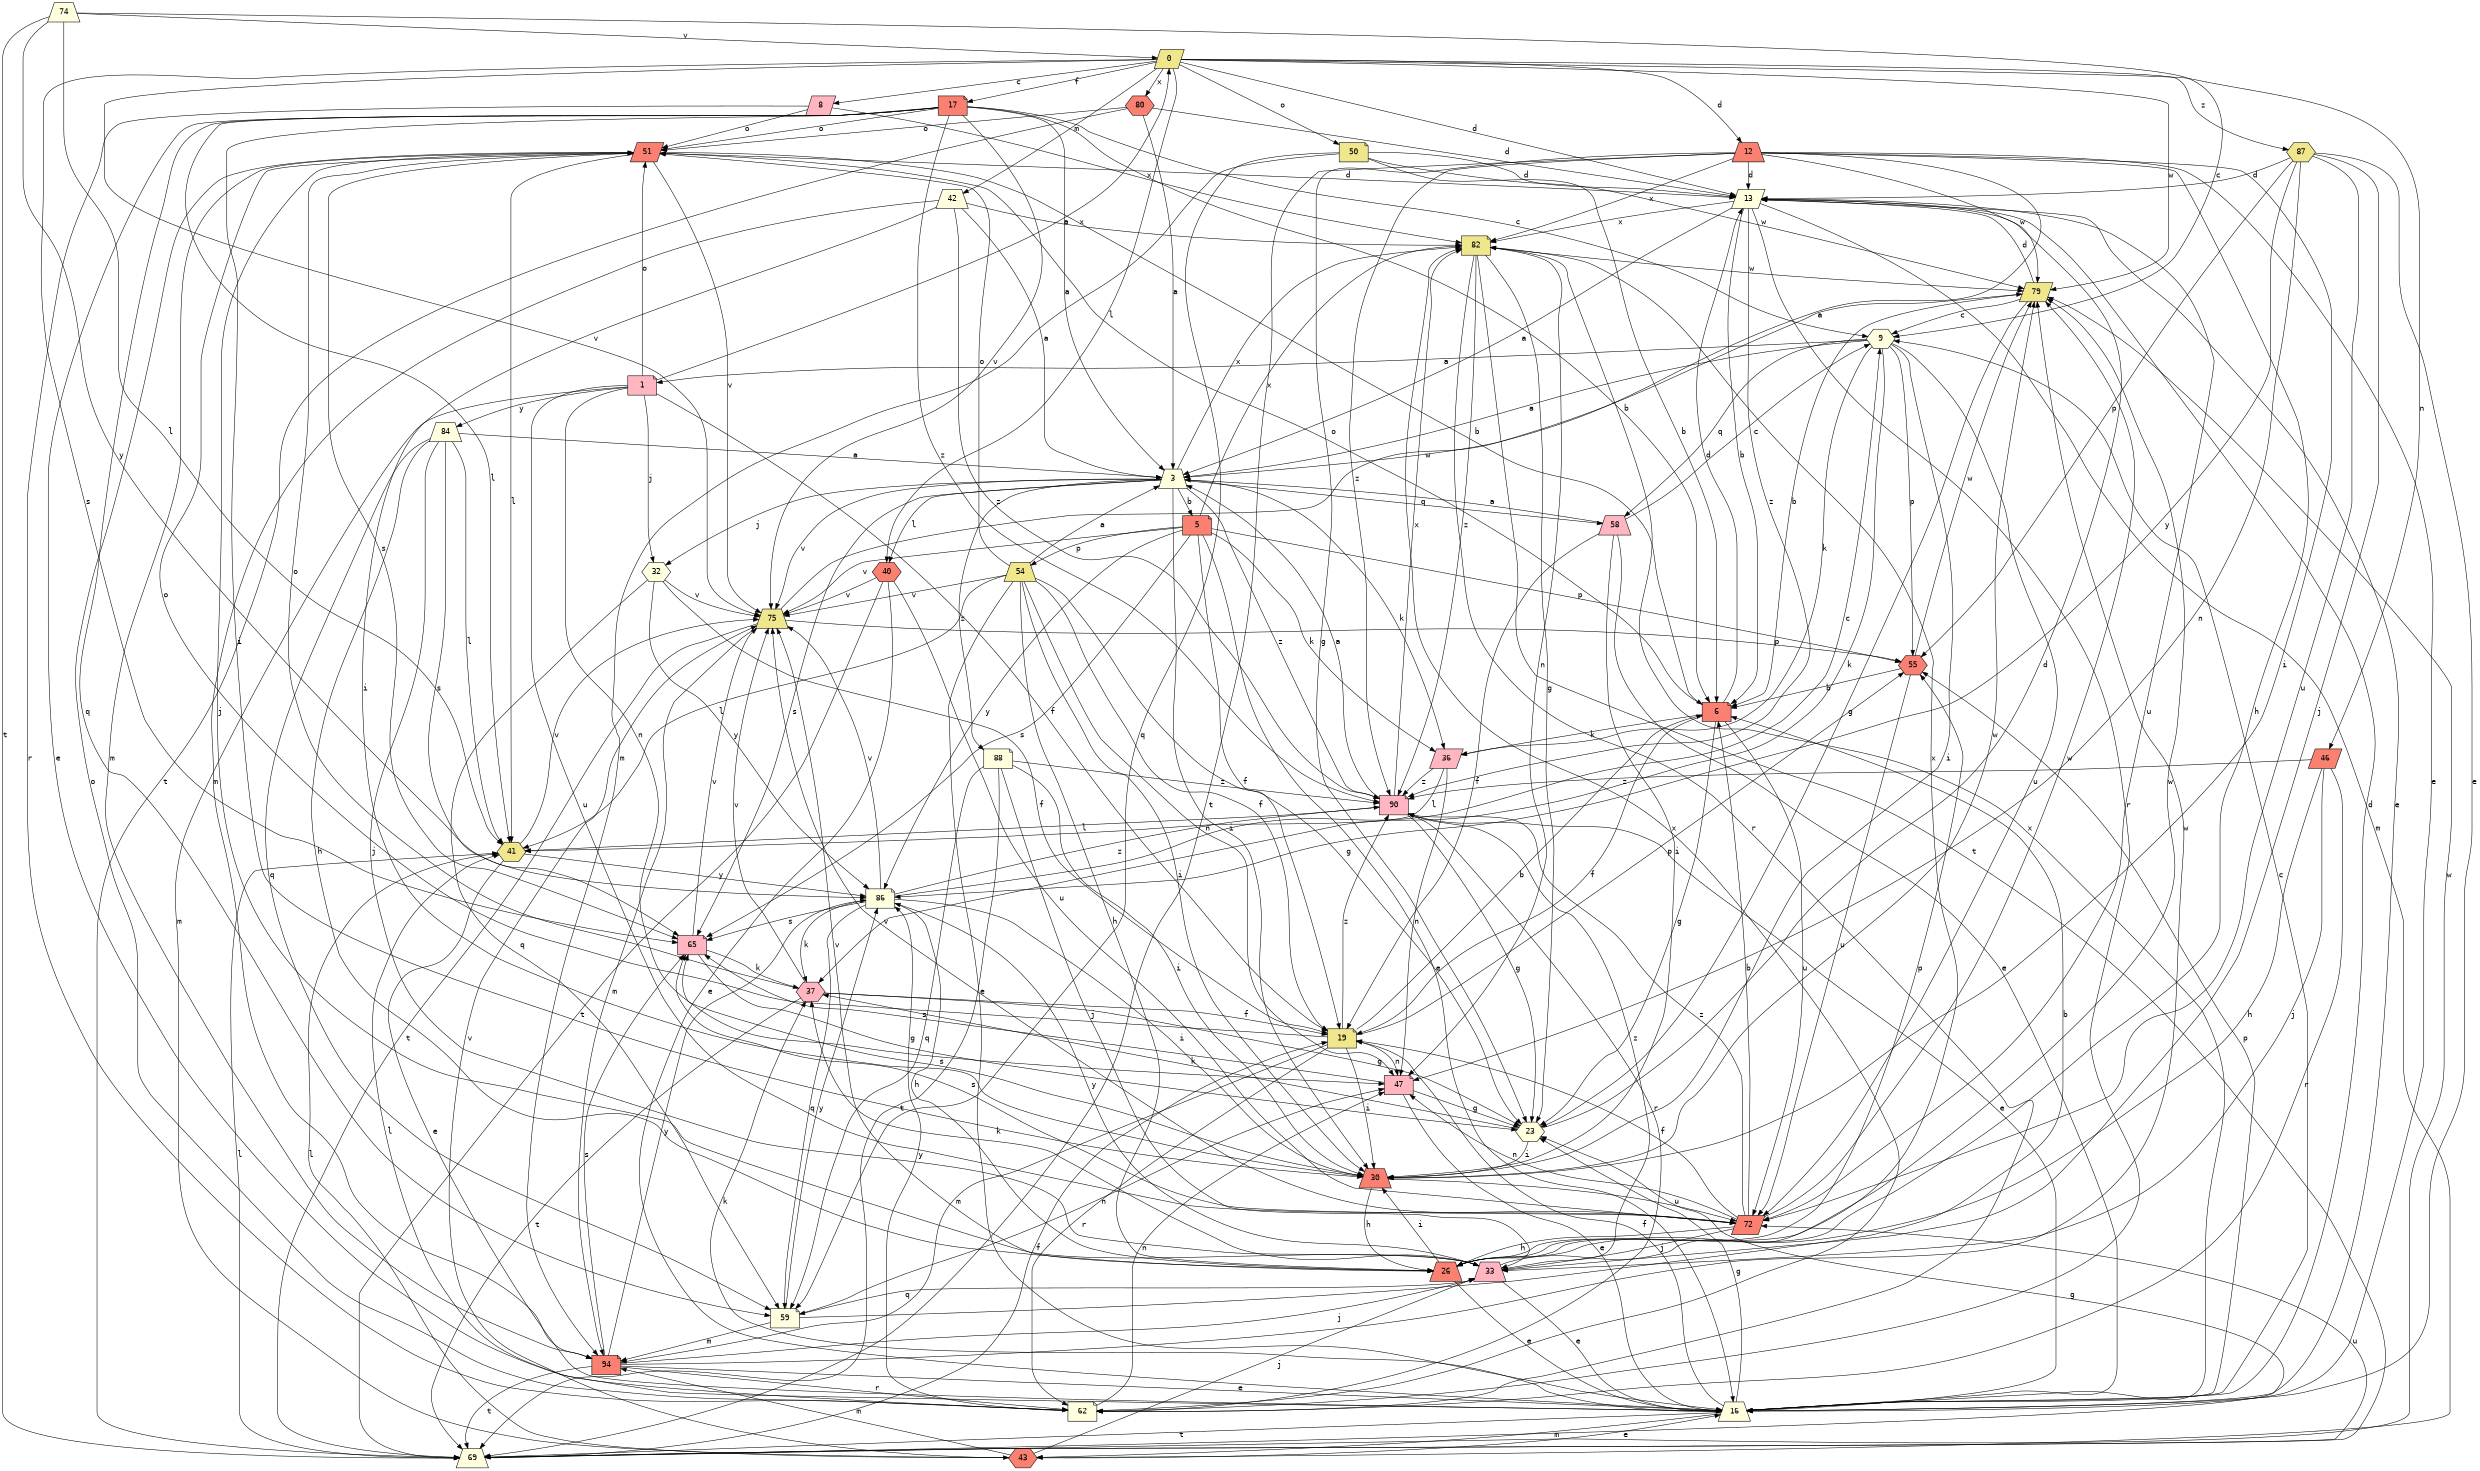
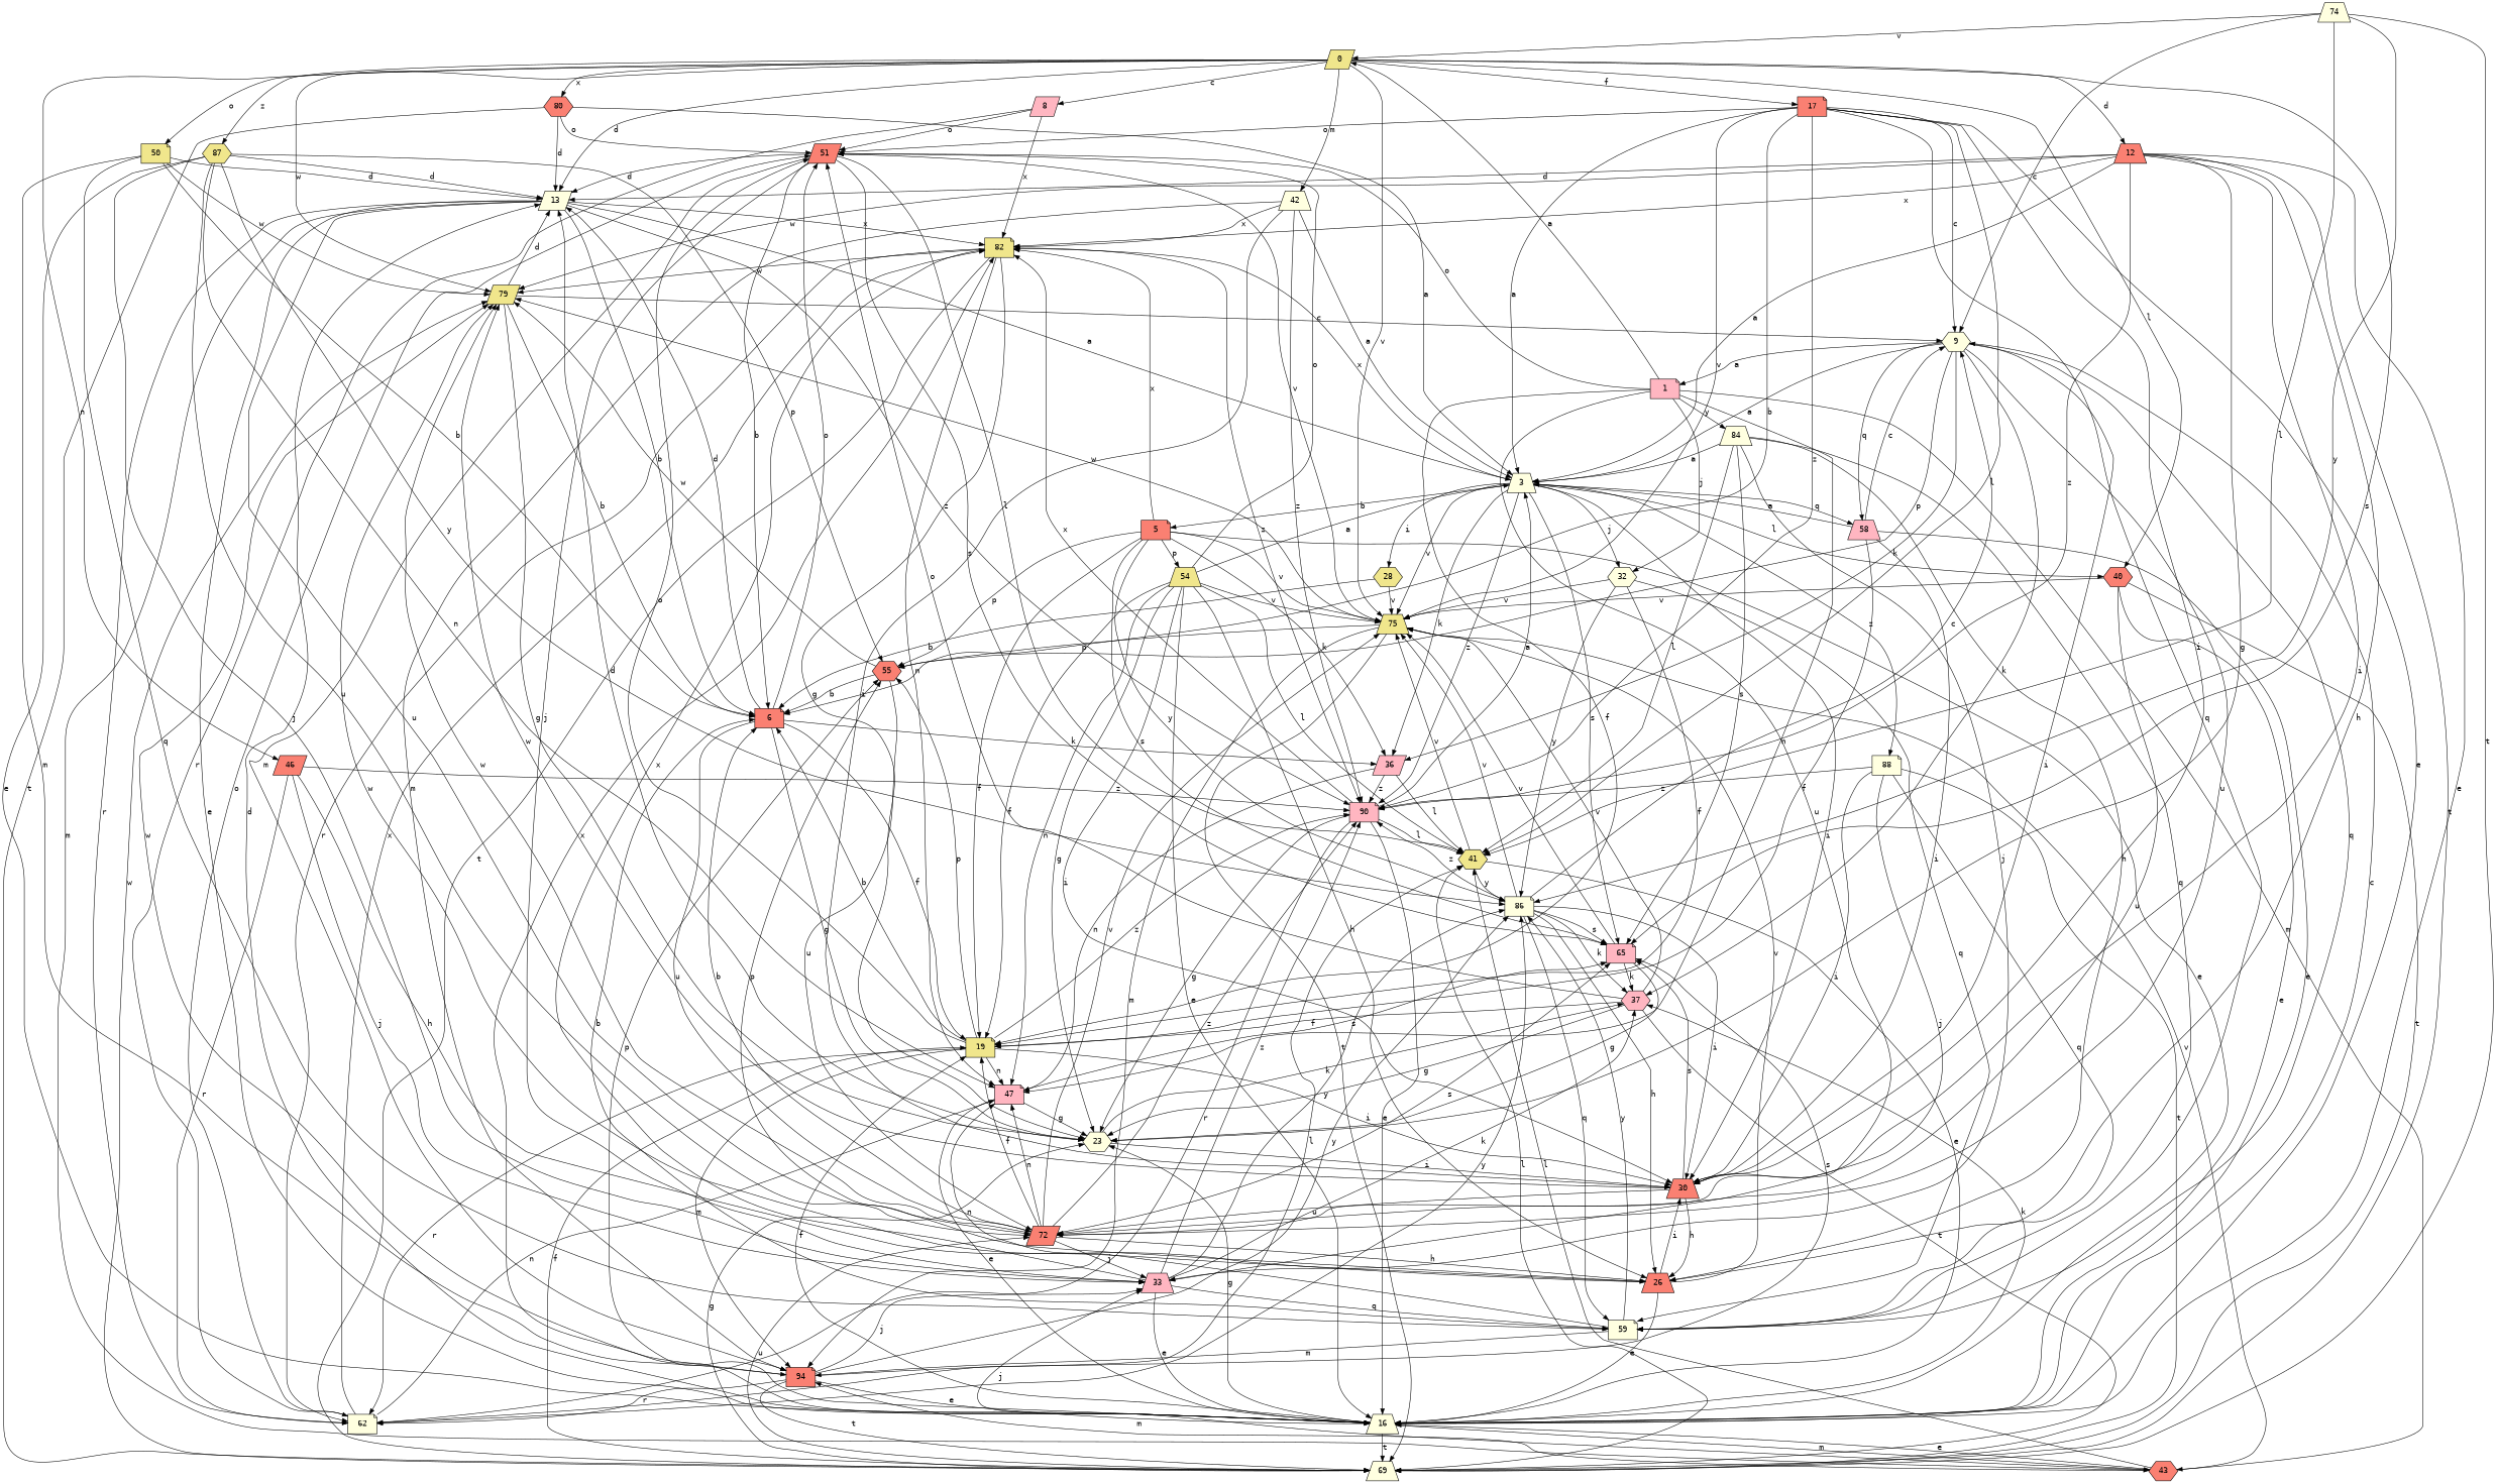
  strict digraph {
    fontname="DejaVu Sans Mono"
    node [fillcolor=salmon fontname="DejaVu Sans Mono" shape=note style=filled]
    edge [fontname="DejaVu Sans Mono"]
    0 [fillcolor=khaki shape=parallelogram]
    8 [fillcolor=lightpink shape=parallelogram]
    12 [shape=trapezium]
    13 [fillcolor=lightyellow shape=parallelogram]
    17
    40 [shape=hexagon]
    42 [fillcolor=lightyellow shape=trapezium]
    46 [shape=parallelogram]
    50 [fillcolor=khaki]
    65 [fillcolor=lightpink]
    75 [fillcolor=khaki shape=trapezium]
    79 [fillcolor=khaki shape=parallelogram]
    80 [shape=hexagon]
    87 [fillcolor=khaki shape=hexagon]
    51 [shape=parallelogram]
    82 [fillcolor=khaki]
    62 [fillcolor=lightyellow]
    3 [fillcolor=lightyellow shape=trapezium]
    30 [shape=trapezium]
    90 [fillcolor=lightpink]
    16 [fillcolor=lightyellow shape=trapezium]
    23 [fillcolor=lightyellow shape=hexagon]
    26 [shape=trapezium]
    69 [fillcolor=lightyellow shape=trapezium]
    43 [shape=hexagon]
    72 [shape=parallelogram]
    6
    9 [fillcolor=lightyellow shape=hexagon]
    59 [fillcolor=lightyellow]
    41 [fillcolor=khaki shape=hexagon]
    n31 [label=94]
    33 [fillcolor=lightpink shape=trapezium]
    37 [fillcolor=lightpink shape=hexagon]
    74 [fillcolor=lightyellow shape=trapezium]
    86 [fillcolor=lightyellow]
    55 [shape=hexagon]
    47 [fillcolor=lightpink]
    1 [fillcolor=lightpink]
    19 [fillcolor=khaki]
    32 [fillcolor=lightyellow shape=hexagon]
    84 [fillcolor=lightyellow shape=trapezium]
    5
+   28 [fillcolor=khaki shape=hexagon]
    36 [fillcolor=lightpink shape=parallelogram]
    58 [fillcolor=lightpink shape=trapezium]
    88 [fillcolor=lightyellow]
    54 [fillcolor=khaki shape=trapezium]
    0 -> 8 [label=c]
    0 -> 12 [label=d]
    0 -> 13 [label=d]
    0 -> 17 [label=f]
    0 -> 40 [label=l]
    0 -> 42 [label=m]
    0 -> 46 [label=n]
    0 -> 50 [label=o]
    0 -> 65 [label=s]
    0 -> 75 [label=v]
    0 -> 79 [label=w]
    0 -> 80 [label=x]
    0 -> 87 [label=z]
    8 -> 51 [label=o]
    8 -> 82 [label=x]
    8 -> 62 [label=r]
    12 -> 13 [label=d]
    12 -> 79 [label=w]
    12 -> 82 [label=x]
    12 -> 3 [label=a]
    12 -> 30 [label=i]
    12 -> 90 [label=z]
    12 -> 16 [label=e]
    12 -> 23 [label=g]
    12 -> 26 [label=h]
    12 -> 69 [label=t]
    13 -> 82 [label=x]
    13 -> 62 [label=r]
    13 -> 3 [label=a]
    13 -> 90 [label=z]
    13 -> 16 [label=e]
    13 -> 43 [label=m]
    13 -> 72 [label=u]
    13 -> 6 [label=b]
    17 -> 75 [label=v]
    17 -> 51 [label=o]
    17 -> 3 [label=a]
    17 -> 30 [label=i]
    17 -> 90 [label=z]
    17 -> 16 [label=e]
    17 -> 6 [label=b]
    17 -> 9 [label=c]
    17 -> 59 [label=q]
    17 -> 41 [label=l]
    40 -> 75 [label=v]
    40 -> 16 [label=e]
    40 -> 69 [label=t]
    40 -> 72 [label=u]
    42 -> 82 [label=x]
    42 -> 3 [label=a]
    42 -> 30 [label=i]
    42 -> 90 [label=z]
    42 -> n31 [label=m]
    46 -> 62 [label=r]
    46 -> 90 [label=z]
    46 -> 26 [label=h]
    46 -> 33 [label=j]
    50 -> 13 [label=d]
    50 -> 79 [label=w]
    50 -> 6 [label=b]
    50 -> 59 [label=q]
    50 -> n31 [label=m]
    65 -> 75 [label=v]
    65 -> 23 [label=g]
    65 -> 37 [label=k]
    75 -> 79 [label=w]
    75 -> 69 [label=t]
    75 -> n31 [label=m]
    75 -> 55 [label=p]
    79 -> 13 [label=d]
    79 -> 23 [label=g]
    79 -> 6 [label=b]
    79 -> 9 [label=c]
    80 -> 13 [label=d]
    80 -> 51 [label=o]
    80 -> 3 [label=a]
    80 -> 69 [label=t]
    87 -> 13 [label=d]
    87 -> 16 [label=e]
    87 -> 72 [label=u]
    87 -> 33 [label=j]
    87 -> 86 [label=y]
    87 -> 55 [label=p]
    87 -> 47 [label=n]
    51 -> 13 [label=d]
    51 -> 65 [label=s]
    51 -> 75 [label=v]
    51 -> 6 [label=b]
    51 -> 41 [label=l]
    51 -> n31 [label=m]
    51 -> 33 [label=j]
    82 -> 79 [label=w]
    82 -> 62 [label=r]
    82 -> 90 [label=z]
    82 -> 23 [label=g]
    82 -> 69 [label=t]
    82 -> 47 [label=n]
    62 -> 51 [label=o]
    62 -> 82 [label=x]
    62 -> 41 [label=l]
    62 -> 86 [label=y]
    62 -> 47 [label=n]
    3 -> 40 [label=l]
    3 -> 65 [label=s]
    3 -> 75 [label=v]
    3 -> 82 [label=x]
    3 -> 30 [label=i]
    3 -> 90 [label=z]
    3 -> 32 [label=j]
    3 -> 5 [label=b]
+   3 -> 28 [label=i]
    3 -> 36 [label=k]
    3 -> 58 [label=q]
    3 -> 88 [label=z]
    30 -> 65 [label=s]
    30 -> 79 [label=w]
    30 -> 26 [label=h]
    30 -> 72 [label=u]
    90 -> 82 [label=x]
    90 -> 62 [label=r]
    90 -> 3 [label=a]
    90 -> 16 [label=e]
    90 -> 23 [label=g]
    90 -> 41 [label=l]
    16 -> 13 [label=d]
    16 -> 82 [label=x]
    16 -> 23 [label=g]
    16 -> 69 [label=t]
    16 -> 43 [label=m]
    16 -> 9 [label=c]
    16 -> 37 [label=k]
    16 -> 55 [label=p]
    16 -> 19 [label=f]
    23 -> 13 [label=d]
    23 -> 30 [label=i]
    23 -> 37 [label=k]
    26 -> 75 [label=v]
    26 -> 79 [label=w]
    26 -> 30 [label=i]
    26 -> 16 [label=e]
    26 -> 55 [label=p]
    69 -> 79 [label=w]
    69 -> 23 [label=g]
    69 -> 72 [label=u]
    69 -> 41 [label=l]
    69 -> 19 [label=f]
    43 -> 75 [label=v]
    43 -> 16 [label=e]
    43 -> 41 [label=l]
    43 -> n31 [label=m]
    43 -> 33 [label=j]
    72 -> 65 [label=s]
    72 -> 75 [label=v]
    72 -> 79 [label=w]
    72 -> 90 [label=z]
    72 -> 26 [label=h]
    72 -> 6 [label=b]
    72 -> 33 [label=j]
    72 -> 47 [label=n]
    72 -> 19 [label=f]
    6 -> 13 [label=d]
    6 -> 51 [label=o]
    6 -> 23 [label=g]
    6 -> 72 [label=u]
    6 -> 19 [label=f]
    6 -> 36 [label=k]
    9 -> 3 [label=a]
    9 -> 30 [label=i]
    9 -> 72 [label=u]
+   9 -> 59 [label=q]
    9 -> 37 [label=k]
    9 -> 55 [label=p]
    9 -> 1 [label=a]
    9 -> 36 [label=k]
    9 -> 58 [label=q]
    59 -> 6 [label=b]
    59 -> n31 [label=m]
    59 -> 86 [label=y]
    59 -> 47 [label=n]
    41 -> 75 [label=v]
    41 -> 16 [label=e]
    41 -> 86 [label=y]
    n31 -> 65 [label=s]
    n31 -> 79 [label=w]
    n31 -> 62 [label=r]
    n31 -> 16 [label=e]
    n31 -> 69 [label=t]
    n31 -> 33 [label=j]
    n31 -> 86 [label=y]
    33 -> 82 [label=x]
    33 -> 90 [label=z]
    33 -> 16 [label=e]
    33 -> 59 [label=q]
    33 -> 37 [label=k]
    33 -> 86 [label=y]
    37 -> 75 [label=v]
    37 -> 51 [label=o]
    37 -> 23 [label=g]
    37 -> 69 [label=t]
    37 -> 19 [label=f]
    74 -> 0 [label=v]
    74 -> 69 [label=t]
    74 -> 9 [label=c]
    74 -> 41 [label=l]
    74 -> 86 [label=y]
    86 -> 65 [label=s]
    86 -> 75 [label=v]
    86 -> 30 [label=i]
    86 -> 90 [label=z]
    86 -> 26 [label=h]
    86 -> 9 [label=c]
    86 -> 59 [label=q]
    86 -> 37 [label=k]
    55 -> 79 [label=w]
    55 -> 72 [label=u]
    55 -> 6 [label=b]
    47 -> 65 [label=s]
    47 -> 16 [label=e]
    47 -> 23 [label=g]
    1 -> 0 [label=a]
    1 -> 51 [label=o]
    1 -> 43 [label=m]
    1 -> 72 [label=u]
    1 -> 47 [label=n]
    1 -> 19 [label=f]
    1 -> 32 [label=j]
    1 -> 84 [label=y]
    19 -> 51 [label=o]
    19 -> 62 [label=r]
    19 -> 30 [label=i]
    19 -> 90 [label=z]
    19 -> 6 [label=b]
    19 -> n31 [label=m]
    19 -> 55 [label=p]
    19 -> 47 [label=n]
    32 -> 75 [label=v]
    32 -> 59 [label=q]
    32 -> 86 [label=y]
    32 -> 19 [label=f]
    84 -> 65 [label=s]
    84 -> 3 [label=a]
    84 -> 26 [label=h]
    84 -> 59 [label=q]
    84 -> 41 [label=l]
    84 -> 33 [label=j]
    5 -> 65 [label=s]
    5 -> 75 [label=v]
    5 -> 82 [label=x]
    5 -> 16 [label=e]
    5 -> 86 [label=y]
    5 -> 55 [label=p]
    5 -> 19 [label=f]
    5 -> 36 [label=k]
    5 -> 54 [label=p]
+   28 -> 75 [label=v]
+   28 -> 6 [label=b]
    36 -> 90 [label=z]
    36 -> 41 [label=l]
    36 -> 47 [label=n]
    58 -> 3 [label=a]
    58 -> 30 [label=i]
    58 -> 16 [label=e]
    58 -> 9 [label=c]
    58 -> 19 [label=f]
    88 -> 30 [label=i]
    88 -> 90 [label=z]
    88 -> 69 [label=t]
    88 -> 59 [label=q]
    88 -> 33 [label=j]
    54 -> 75 [label=v]
    54 -> 51 [label=o]
    54 -> 3 [label=a]
    54 -> 30 [label=i]
    54 -> 16 [label=e]
    54 -> 23 [label=g]
    54 -> 26 [label=h]
    54 -> 41 [label=l]
    54 -> 47 [label=n]
    54 -> 19 [label=f]
  }
